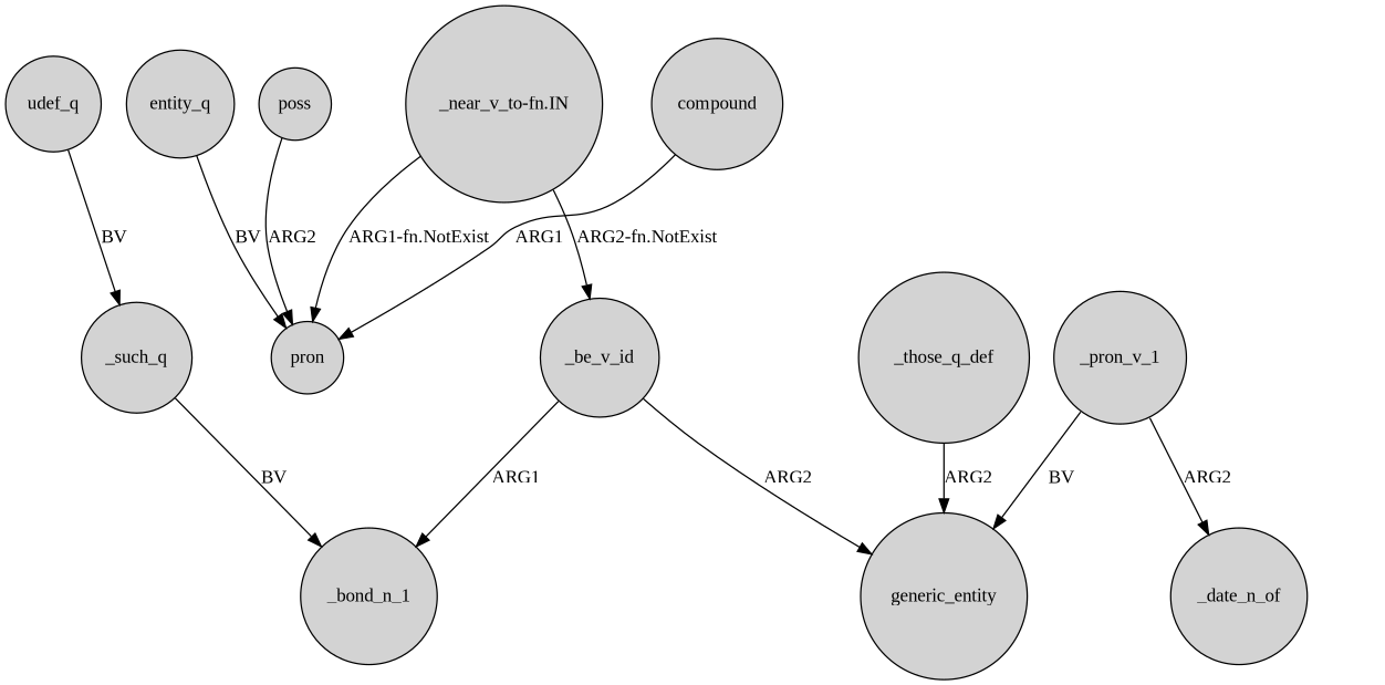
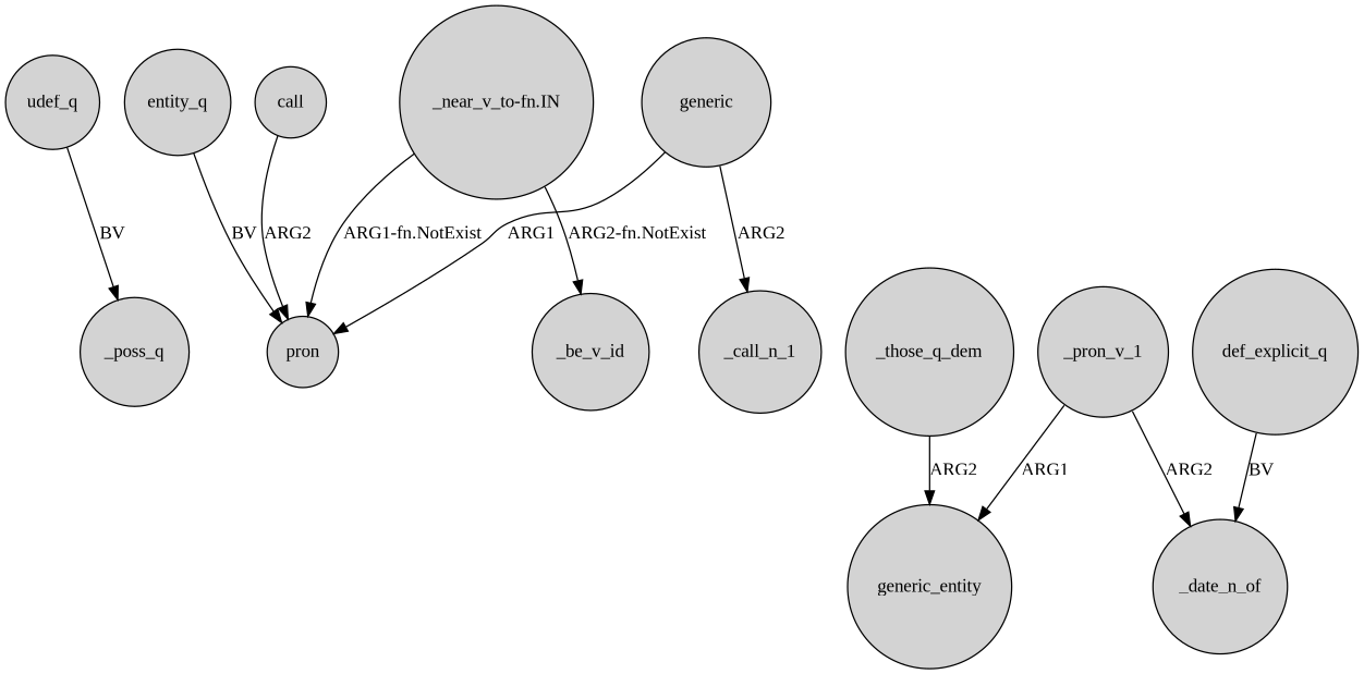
  digraph {
    fontname="Liberation Serif"
    node [fontname="Liberation Serif" shape=circle style=filled]
    edge [fontname="Liberation Serif"]
-   poss
+   poss [label=call]
    pron
    n3 [label="_near_v_to-fn.IN"]
    _be_v_id
-   _bond_n_1
    generic_entity
    n7 [label=_pron_v_1]
    _date_n_of
    n9 [label=entity_q]
-   compound
-   _such_q
+   def_explicit_q
+   compound [label=generic]
+   _call_n_1
+   _such_q [label=_poss_q]
    udef_q
-   _those_q_dem [label=_those_q_def]
+   _those_q_dem
    poss -> pron [label=ARG2]
    n3 -> pron [label="ARG1-fn.NotExist"]
    n3 -> _be_v_id [label="ARG2-fn.NotExist"]
-   _be_v_id -> _bond_n_1 [label=ARG1]
-   _be_v_id -> generic_entity [label=ARG2]
-   n7 -> generic_entity [label=BV]
+   n7 -> generic_entity [label=ARG1]
    n7 -> _date_n_of [label=ARG2]
    n9 -> pron [label=BV]
+   def_explicit_q -> _date_n_of [label=BV]
    compound -> pron [label=ARG1]
-   _such_q -> _bond_n_1 [label=BV]
+   compound -> _call_n_1 [label=ARG2]
    udef_q -> _such_q [label=BV]
    _those_q_dem -> generic_entity [label=ARG2]
  }
